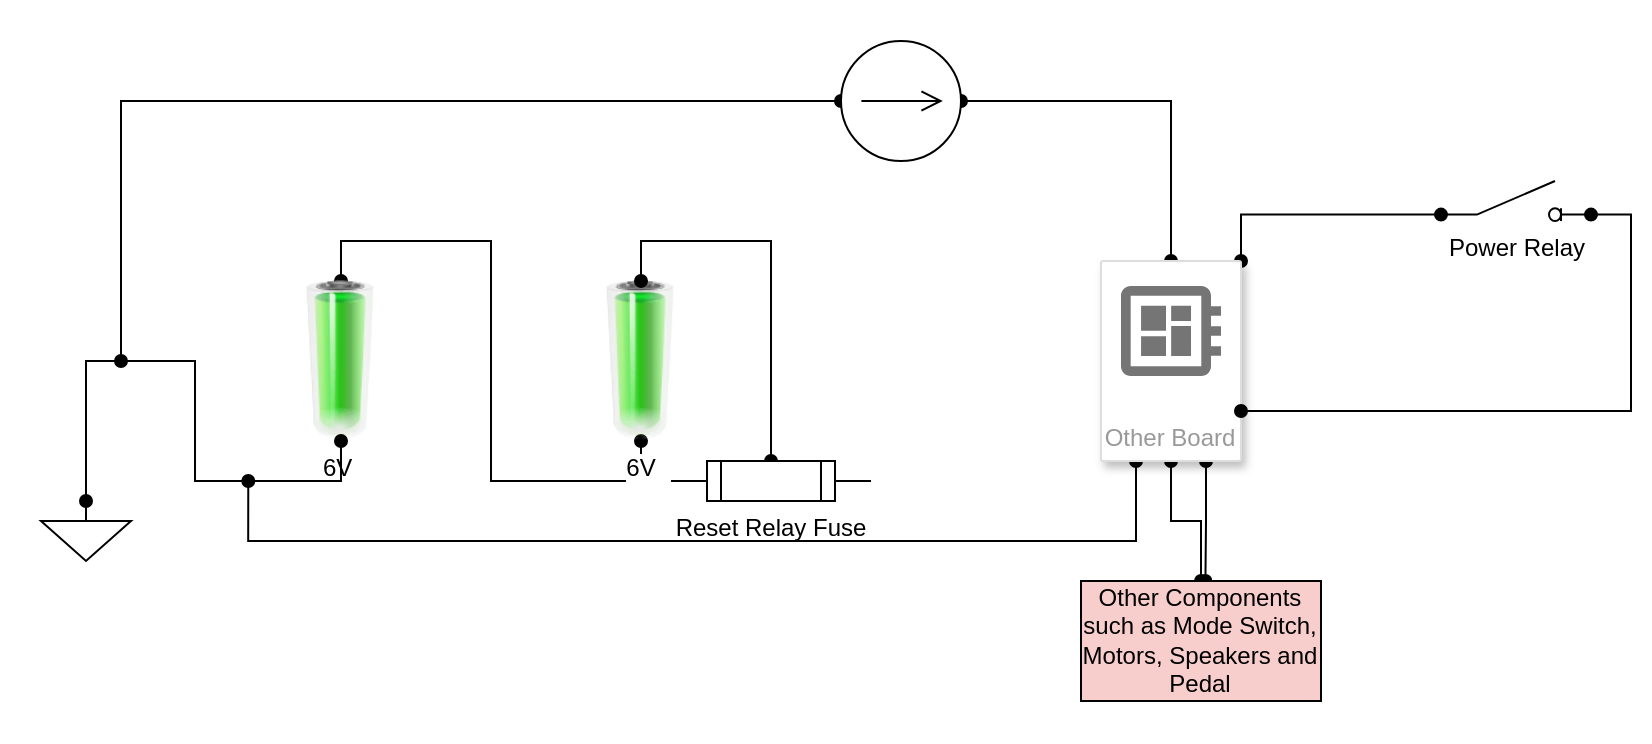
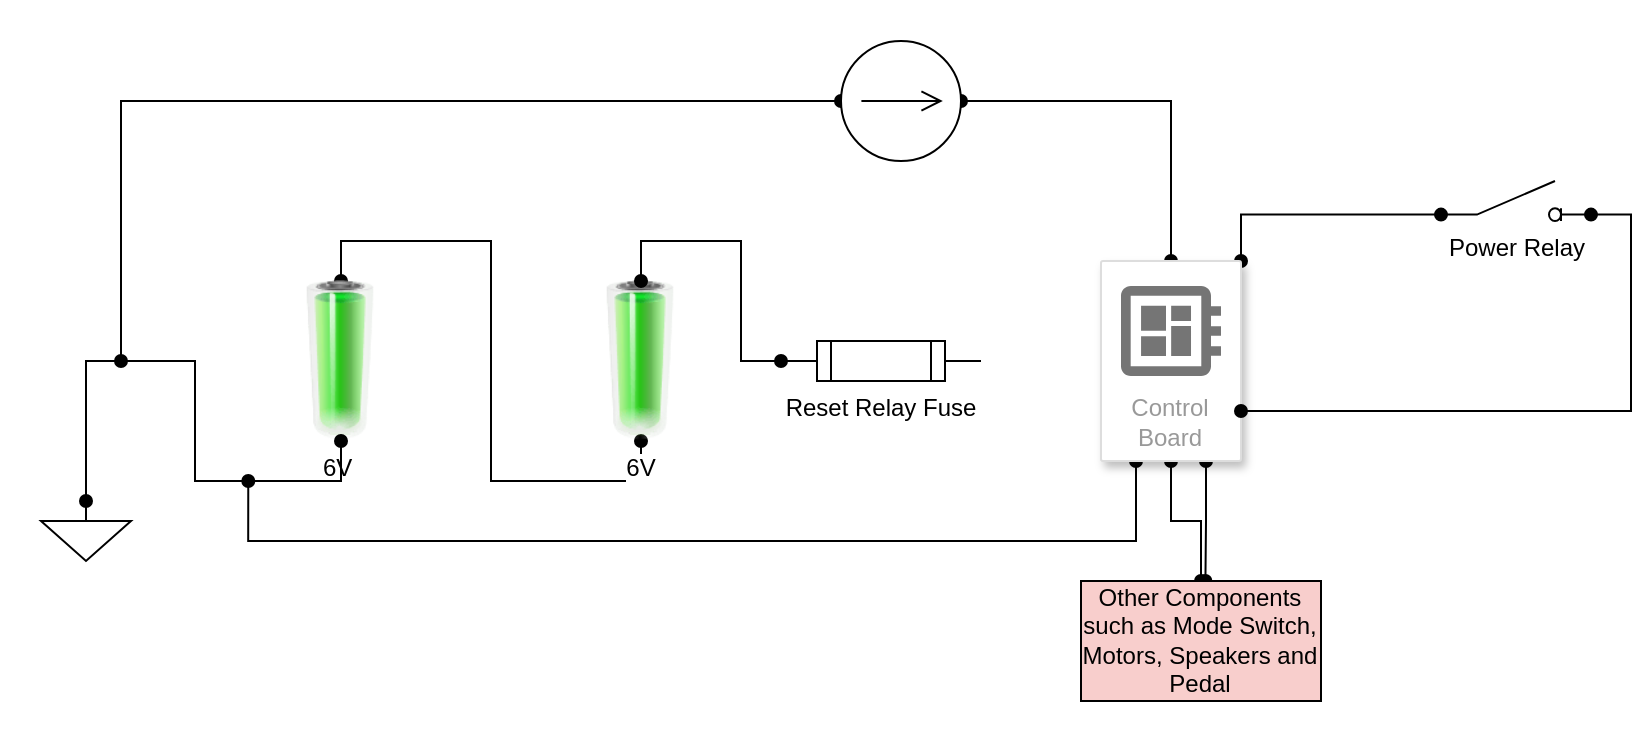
  <mxCell id="0" />
  <mxCell id="1" parent="0" />
  <mxCell id="2" style="edgeStyle=orthogonalEdgeStyle;rounded=0;orthogonalLoop=1;jettySize=auto;html=1;entryX=0.5;entryY=1;entryDx=0;entryDy=0;exitX=0.5;exitY=0;exitDx=0;exitDy=0;strokeColor=none;endArrow=oval;endFill=1;" edge="1" parent="1" source="4" target="5"><mxGeometry relative="1" as="geometry" /></mxCell>
  <mxCell id="3" style="edgeStyle=orthogonalEdgeStyle;rounded=0;orthogonalLoop=1;jettySize=auto;html=1;entryX=0.5;entryY=1;entryDx=0;entryDy=0;exitX=0.5;exitY=0;exitDx=0;exitDy=0;endArrow=oval;endFill=1;startArrow=oval;startFill=1;" edge="1" parent="1" source="4" target="5"><mxGeometry relative="1" as="geometry"><mxPoint x="170" y="130" as="sourcePoint" /></mxGeometry></mxCell>
  <mxCell id="4" value="6V&amp;nbsp;" style="image;html=1;image=img/lib/clip_art/general/Battery_100_128x128.png" vertex="1" parent="1"><mxGeometry x="130" y="140" width="80" height="80" as="geometry" /></mxCell>
  <mxCell id="5" value="6V" style="image;html=1;image=img/lib/clip_art/general/Battery_100_128x128.png" vertex="1" parent="1"><mxGeometry x="280" y="140" width="80" height="80" as="geometry" /></mxCell>
  <mxCell id="6" style="edgeStyle=orthogonalEdgeStyle;rounded=0;orthogonalLoop=1;jettySize=auto;html=1;endArrow=oval;endFill=1;startArrow=oval;startFill=1;exitX=0.5;exitY=0;exitDx=0;exitDy=0;exitPerimeter=0;" edge="1" parent="1" source="8"><mxGeometry relative="1" as="geometry"><mxPoint x="60" y="180" as="targetPoint" /><Array as="points"><mxPoint x="420" y="50" /><mxPoint x="60" y="50" /></Array></mxGeometry></mxCell>
  <mxCell id="7" style="edgeStyle=orthogonalEdgeStyle;rounded=0;orthogonalLoop=1;jettySize=auto;html=1;entryX=0.5;entryY=0;entryDx=0;entryDy=0;exitX=0.5;exitY=1;exitDx=0;exitDy=0;exitPerimeter=0;endArrow=oval;endFill=1;startArrow=oval;startFill=1;" edge="1" parent="1" source="8" target="15"><mxGeometry relative="1" as="geometry" /></mxCell>
  <mxCell id="8" value="" style="pointerEvents=1;verticalLabelPosition=bottom;shadow=0;dashed=0;align=center;html=1;verticalAlign=top;shape=mxgraph.electrical.signal_sources.source;aspect=fixed;points=[[0.5,0,0],[1,0.5,0],[0.5,1,0],[0,0.5,0]];elSignalType=dc2;direction=north;" vertex="1" parent="1"><mxGeometry x="420" y="20" width="60" height="60" as="geometry" /></mxCell>
  <mxCell id="9" value="" style="pointerEvents=1;verticalLabelPosition=bottom;shadow=0;dashed=0;align=center;html=1;verticalAlign=top;shape=mxgraph.electrical.signal_sources.signal_ground;" vertex="1" parent="1"><mxGeometry x="20" y="250" width="45" height="30" as="geometry" /></mxCell>
  <mxCell id="10" style="edgeStyle=orthogonalEdgeStyle;rounded=0;orthogonalLoop=1;jettySize=auto;html=1;entryX=0.5;entryY=0;entryDx=0;entryDy=0;entryPerimeter=0;exitX=0.5;exitY=1;exitDx=0;exitDy=0;endArrow=oval;endFill=1;startArrow=oval;startFill=1;" edge="1" parent="1" source="4" target="9"><mxGeometry relative="1" as="geometry"><Array as="points"><mxPoint x="170" y="240" /><mxPoint x="97" y="240" /><mxPoint x="97" y="180" /><mxPoint x="43" y="180" /></Array></mxGeometry></mxCell>
  <mxCell id="11" style="edgeStyle=orthogonalEdgeStyle;rounded=0;orthogonalLoop=1;jettySize=auto;html=1;endArrow=oval;endFill=1;startArrow=oval;startFill=1;" edge="1" parent="1" source="15" target="21"><mxGeometry relative="1" as="geometry"><mxPoint x="400" y="180" as="targetPoint" /></mxGeometry></mxCell>
  <mxCell id="12" style="edgeStyle=orthogonalEdgeStyle;rounded=0;orthogonalLoop=1;jettySize=auto;html=1;exitX=1;exitY=0;exitDx=0;exitDy=0;startArrow=oval;startFill=1;endArrow=oval;endFill=1;entryX=0;entryY=0.84;entryDx=0;entryDy=0;" edge="1" parent="1" source="15" target="20"><mxGeometry relative="1" as="geometry"><Array as="points"><mxPoint x="620" y="107" /></Array></mxGeometry></mxCell>
  <mxCell id="13" style="edgeStyle=orthogonalEdgeStyle;rounded=0;orthogonalLoop=1;jettySize=auto;html=1;exitX=0.75;exitY=1;exitDx=0;exitDy=0;endArrow=oval;endFill=1;startArrow=oval;startFill=1;" edge="1" parent="1" source="15"><mxGeometry relative="1" as="geometry"><mxPoint x="602.207" y="290" as="targetPoint" /></mxGeometry></mxCell>
  <mxCell id="14" style="edgeStyle=orthogonalEdgeStyle;rounded=0;orthogonalLoop=1;jettySize=auto;html=1;exitX=0.25;exitY=1;exitDx=0;exitDy=0;endArrow=oval;endFill=1;startArrow=oval;startFill=1;" edge="1" parent="1" source="15"><mxGeometry relative="1" as="geometry"><mxPoint x="123.636" y="240" as="targetPoint" /><Array as="points"><mxPoint x="567" y="270" /><mxPoint x="124" y="270" /></Array></mxGeometry></mxCell>
- <mxCell id="15" value="Other Board" style="strokeColor=#dddddd;shadow=1;strokeWidth=1;rounded=1;absoluteArcSize=1;arcSize=2;labelPosition=center;verticalLabelPosition=middle;align=center;verticalAlign=bottom;spacingLeft=0;fontColor=#999999;fontSize=12;whiteSpace=wrap;spacingBottom=2;html=1;" vertex="1" parent="1"><mxGeometry x="550" y="130" width="70" height="100" as="geometry" /></mxCell>
+ <mxCell id="15" value="Control Board" style="strokeColor=#dddddd;shadow=1;strokeWidth=1;rounded=1;absoluteArcSize=1;arcSize=2;labelPosition=center;verticalLabelPosition=middle;align=center;verticalAlign=bottom;spacingLeft=0;fontColor=#999999;fontSize=12;whiteSpace=wrap;spacingBottom=2;html=1;" vertex="1" parent="1"><mxGeometry x="550" y="130" width="70" height="100" as="geometry" /></mxCell>
  <mxCell id="16" value="" style="sketch=0;dashed=0;connectable=0;html=1;fillColor=#757575;strokeColor=none;shape=mxgraph.gcp2.circuit_board;part=1;" vertex="1" parent="15"><mxGeometry x="0.5" width="50" height="45" relative="1" as="geometry"><mxPoint x="-25" y="12.5" as="offset" /></mxGeometry></mxCell>
  <mxCell id="17" style="edgeStyle=orthogonalEdgeStyle;rounded=0;orthogonalLoop=1;jettySize=auto;html=1;entryX=0.5;entryY=0;entryDx=0;entryDy=0;endArrow=oval;endFill=1;startArrow=oval;startFill=1;" edge="1" parent="1" source="18" target="5"><mxGeometry relative="1" as="geometry" /></mxCell>
- <mxCell id="18" value="Reset Relay Fuse" style="pointerEvents=1;verticalLabelPosition=bottom;shadow=0;dashed=0;align=center;html=1;verticalAlign=top;shape=mxgraph.electrical.miscellaneous.fuse_1;" vertex="1" parent="1"><mxGeometry x="335" y="230" width="100" height="20" as="geometry" /></mxCell>
+ <mxCell id="18" value="Reset Relay Fuse" style="pointerEvents=1;verticalLabelPosition=bottom;shadow=0;dashed=0;align=center;html=1;verticalAlign=top;shape=mxgraph.electrical.miscellaneous.fuse_1;" vertex="1" parent="1"><mxGeometry x="390" y="170" width="100" height="20" as="geometry" /></mxCell>
  <mxCell id="19" style="edgeStyle=orthogonalEdgeStyle;rounded=0;orthogonalLoop=1;jettySize=auto;html=1;exitX=1;exitY=0.84;exitDx=0;exitDy=0;entryX=1;entryY=0.75;entryDx=0;entryDy=0;endArrow=oval;endFill=1;startArrow=oval;startFill=1;" edge="1" parent="1" source="20" target="15"><mxGeometry relative="1" as="geometry" /></mxCell>
  <mxCell id="20" value="Power Relay" style="html=1;shape=mxgraph.electrical.electro-mechanical.switchDisconnector;aspect=fixed;elSwitchState=off;labelPosition=center;verticalLabelPosition=bottom;align=center;verticalAlign=top;" vertex="1" parent="1"><mxGeometry x="720" y="90" width="75" height="20" as="geometry" /></mxCell>
  <mxCell id="21" value="Other Components such as Mode Switch, Motors, Speakers and Pedal" style="rounded=0;whiteSpace=wrap;html=1;fillColor=#f8cecc;" vertex="1" parent="1"><mxGeometry x="540" y="290" width="120" height="60" as="geometry" /></mxCell>
